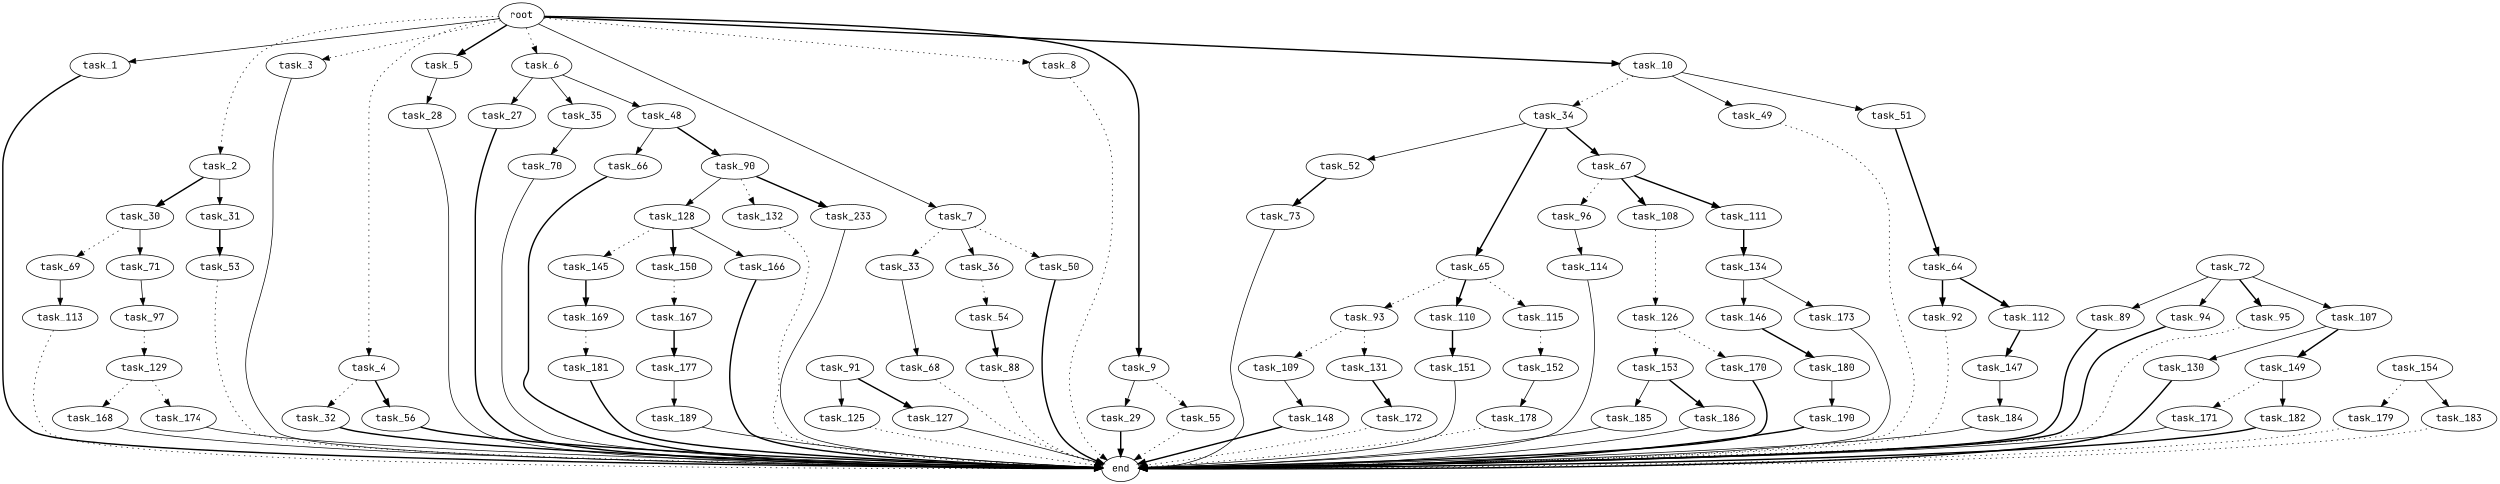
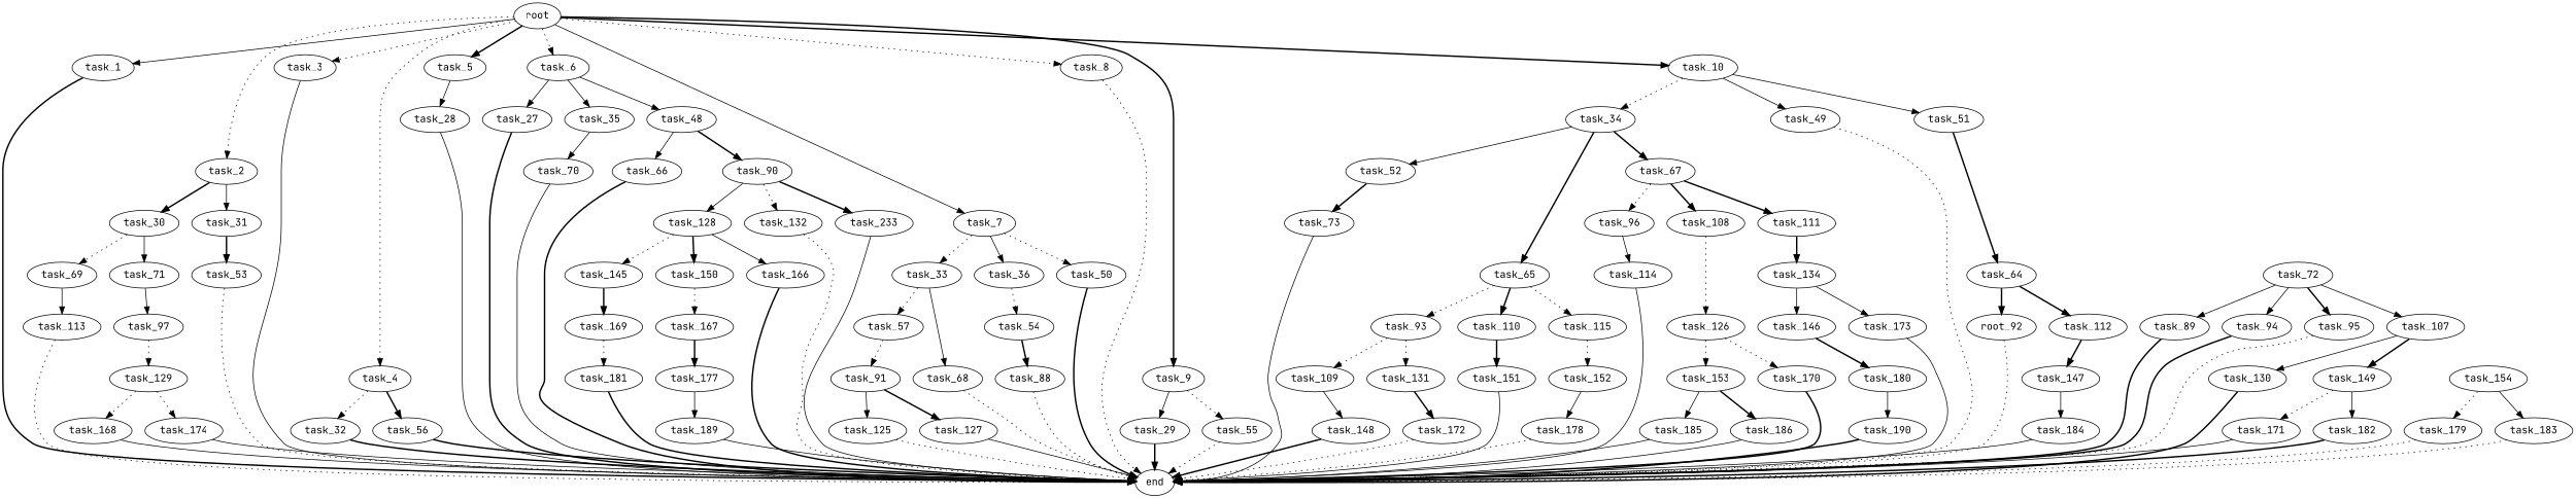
  digraph {
    fontname="JetBrains Mono"
    node [fontname="JetBrains Mono"]
    edge [fontname="JetBrains Mono" style=solid]
    root
    task_1
    task_2
    task_3
    task_4
    task_5
    task_6
    task_7
    task_8
    task_9
    task_10
    end
    task_30
    task_31
    task_32
    task_56
    task_28
    task_27
    task_35
    task_48
    task_33
    task_36
    task_50
    task_29
    task_55
    task_34
    task_49
    task_51
    task_69
    task_71
    task_53
    task_70
    task_66
    task_90
+   task_57
    task_68
    task_54
    task_52
    task_65
    task_67
    task_64
    task_113
    task_97
    task_91
    task_73
    task_93
    task_110
    task_115
    task_96
    task_108
    task_111
    task_72
    task_89
    task_94
    task_95
    task_107
    task_88
    task_128
    task_132
    n60 [label=task_233]
-   task_92
+   task_92 [label=root_92]
    task_112
    task_125
    task_127
    task_147
    task_109
    task_131
    task_151
    task_152
    task_114
    task_126
    task_134
    task_129
    task_130
    task_149
    task_145
    task_150
    task_166
    task_148
    task_172
    task_168
    task_174
    task_171
    task_182
    task_153
    task_170
    task_154
    task_179
    task_183
    task_146
    task_173
    task_184
    task_178
    task_185
    task_186
    task_169
    task_167
    task_180
    task_181
    task_190
    task_177
    task_189
    root -> task_1
    root -> task_2 [style=dotted]
    root -> task_3 [style=dotted]
    root -> task_4 [style=dotted]
    root -> task_5 [style=bold]
    root -> task_6 [style=dotted]
    root -> task_7
    root -> task_8 [style=dotted]
    root -> task_9 [style=bold]
    root -> task_10 [style=bold]
    task_1 -> end [style=bold]
    task_2 -> task_30 [style=bold]
    task_2 -> task_31
    task_3 -> end
    task_4 -> task_32 [style=dotted]
    task_4 -> task_56 [style=bold]
    task_5 -> task_28
    task_6 -> task_27
    task_6 -> task_35
    task_6 -> task_48
    task_7 -> task_33 [style=dotted]
    task_7 -> task_36
    task_7 -> task_50 [style=dotted]
    task_8 -> end [style=dotted]
    task_9 -> task_29
    task_9 -> task_55 [style=dotted]
    task_10 -> task_34 [style=dotted]
    task_10 -> task_49
    task_10 -> task_51
    task_30 -> task_69 [style=dotted]
    task_30 -> task_71
    task_31 -> task_53 [style=bold]
    task_32 -> end [style=bold]
    task_56 -> end [style=bold]
    task_28 -> end
    task_27 -> end [style=bold]
    task_35 -> task_70
    task_48 -> task_66
    task_48 -> task_90 [style=bold]
+   task_33 -> task_57 [style=dotted]
    task_33 -> task_68
    task_36 -> task_54 [style=dotted]
    task_50 -> end [style=bold]
    task_29 -> end [style=bold]
    task_55 -> end [style=dotted]
    task_34 -> task_52
    task_34 -> task_65 [style=bold]
    task_34 -> task_67 [style=bold]
    task_49 -> end [style=dotted]
    task_51 -> task_64 [style=bold]
    task_69 -> task_113
    task_71 -> task_97
    task_53 -> end [style=dotted]
    task_70 -> end
    task_66 -> end [style=bold]
    task_90 -> task_128
    task_90 -> task_132 [style=dotted]
    task_90 -> n60 [style=bold]
+   task_57 -> task_91 [style=dotted]
    task_68 -> end [style=dotted]
    task_54 -> task_88 [style=bold]
    task_52 -> task_73 [style=bold]
    task_65 -> task_93 [style=dotted]
    task_65 -> task_110 [style=bold]
    task_65 -> task_115 [style=dotted]
    task_67 -> task_96 [style=dotted]
    task_67 -> task_108 [style=bold]
    task_67 -> task_111 [style=bold]
    task_64 -> task_92 [style=bold]
    task_64 -> task_112 [style=bold]
    task_113 -> end [style=dotted]
    task_97 -> task_129 [style=dotted]
    task_91 -> task_125
    task_91 -> task_127 [style=bold]
    task_73 -> end
    task_93 -> task_109 [style=dotted]
    task_93 -> task_131 [style=dotted]
    task_110 -> task_151 [style=bold]
    task_115 -> task_152 [style=dotted]
    task_96 -> task_114
    task_108 -> task_126 [style=dotted]
    task_111 -> task_134 [style=bold]
    task_72 -> task_89
    task_72 -> task_94
    task_72 -> task_95 [style=bold]
    task_72 -> task_107
    task_89 -> end [style=bold]
    task_94 -> end [style=bold]
    task_95 -> end [style=dotted]
    task_107 -> task_130
    task_107 -> task_149 [style=bold]
    task_88 -> end [style=dotted]
    task_128 -> task_145 [style=dotted]
    task_128 -> task_150 [style=bold]
    task_128 -> task_166
    task_132 -> end [style=dotted]
    n60 -> end
    task_92 -> end [style=dotted]
    task_112 -> task_147 [style=bold]
    task_125 -> end [style=dotted]
    task_127 -> end
    task_147 -> task_184
    task_109 -> task_148
    task_131 -> task_172 [style=bold]
    task_151 -> end
    task_152 -> task_178
    task_114 -> end
    task_126 -> task_153 [style=dotted]
    task_126 -> task_170 [style=dotted]
    task_134 -> task_146
    task_134 -> task_173
    task_129 -> task_168 [style=dotted]
    task_129 -> task_174 [style=dotted]
    task_130 -> end [style=bold]
    task_149 -> task_171 [style=dotted]
    task_149 -> task_182
    task_145 -> task_169 [style=bold]
    task_150 -> task_167 [style=dotted]
    task_166 -> end [style=bold]
    task_148 -> end [style=bold]
    task_172 -> end [style=dotted]
    task_168 -> end
    task_174 -> end
    task_171 -> end
    task_182 -> end [style=bold]
    task_153 -> task_185
    task_153 -> task_186 [style=bold]
    task_170 -> end [style=bold]
    task_154 -> task_179 [style=dotted]
    task_154 -> task_183
    task_179 -> end [style=dotted]
    task_183 -> end [style=dotted]
    task_146 -> task_180 [style=bold]
    task_173 -> end
    task_184 -> end
    task_178 -> end [style=dotted]
    task_185 -> end
    task_186 -> end
    task_169 -> task_181 [style=dotted]
    task_167 -> task_177 [style=bold]
    task_180 -> task_190
    task_181 -> end [style=bold]
    task_190 -> end [style=bold]
    task_177 -> task_189
    task_189 -> end
  }
